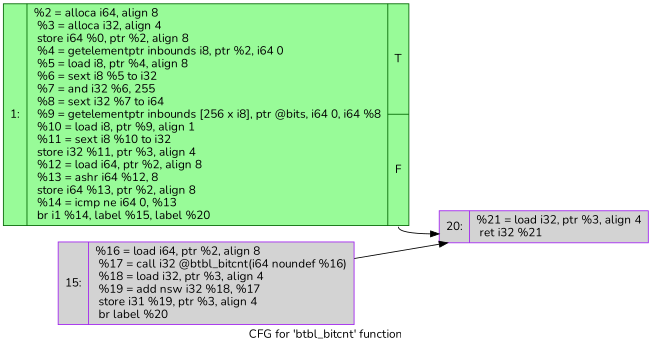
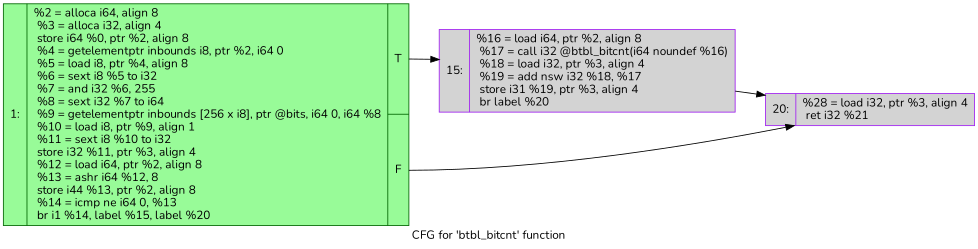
  digraph {
    fontname=Nunito
    label="CFG for 'btbl_bitcnt' function"
    rankdir=LR
    node [color=purple fillcolor=lightgrey fontname=Nunito shape=record style=filled]
    edge [fontname=Nunito]
-   n1 [color=darkgreen fillcolor=palegreen label="{1:\l|  %2 = alloca i64, align 8\l  %3 = alloca i32, align 4\l  store i64 %0, ptr %2, align 8\l  %4 = getelementptr inbounds i8, ptr %2, i64 0\l  %5 = load i8, ptr %4, align 8\l  %6 = sext i8 %5 to i32\l  %7 = and i32 %6, 255\l  %8 = sext i32 %7 to i64\l  %9 = getelementptr inbounds [256 x i8], ptr @bits, i64 0, i64 %8\l  %10 = load i8, ptr %9, align 1\l  %11 = sext i8 %10 to i32\l  store i32 %11, ptr %3, align 4\l  %12 = load i64, ptr %2, align 8\l  %13 = ashr i64 %12, 8\l  store i64 %13, ptr %2, align 8\l  %14 = icmp ne i64 0, %13\l  br i1 %14, label %15, label %20\l|{<s0>T|<s1>F}}"]
+   n1 [color=darkgreen fillcolor=palegreen label="{1:\l|  %2 = alloca i64, align 8\l  %3 = alloca i32, align 4\l  store i64 %0, ptr %2, align 8\l  %4 = getelementptr inbounds i8, ptr %2, i64 0\l  %5 = load i8, ptr %4, align 8\l  %6 = sext i8 %5 to i32\l  %7 = and i32 %6, 255\l  %8 = sext i32 %7 to i64\l  %9 = getelementptr inbounds [256 x i8], ptr @bits, i64 0, i64 %8\l  %10 = load i8, ptr %9, align 1\l  %11 = sext i8 %10 to i32\l  store i32 %11, ptr %3, align 4\l  %12 = load i64, ptr %2, align 8\l  %13 = ashr i64 %12, 8\l  store i44 %13, ptr %2, align 8\l  %14 = icmp ne i64 0, %13\l  br i1 %14, label %15, label %20\l|{<s0>T|<s1>F}}"]
    n2 [label="{15:\l|  %16 = load i64, ptr %2, align 8\l  %17 = call i32 @btbl_bitcnt(i64 noundef %16)\l  %18 = load i32, ptr %3, align 4\l  %19 = add nsw i32 %18, %17\l  store i31 %19, ptr %3, align 4\l  br label %20\l}"]
-   n3 [label="{20:\l|  %21 = load i32, ptr %3, align 4\l  ret i32 %21\l}"]
+   n3 [label="{20:\l|  %28 = load i32, ptr %3, align 4\l  ret i32 %21\l}"]
+   n1 -> n2 [tailport=s0]
    n1 -> n3 [tailport=s1]
    n2 -> n3
  }
